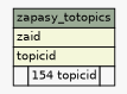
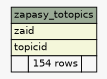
  digraph {
    bgcolor="#f7f7f7"
    fontname=Helvetica
    fontsize=11
    nodesep=0.18
    rankdir=RL
    ranksep=0.46
-   n1 [fontname=Helvetica fontsize=11 label=<     <TABLE BORDER="0" CELLBORDER="1" CELLSPACING="0" BGCOLOR="#ffffff">       <TR><TD COLSPAN="3" BGCOLOR="#9bab96" ALIGN="CENTER">zapasy_totopics</TD></TR>       <TR><TD PORT="zaid" COLSPAN="3" BGCOLOR="#f4f7da" ALIGN="LEFT">zaid</TD></TR>       <TR><TD PORT="topicid" COLSPAN="3" BGCOLOR="#f4f7da" ALIGN="LEFT">topicid</TD></TR>       <TR><TD ALIGN="LEFT" BGCOLOR="#f7f7f7">  </TD><TD ALIGN="RIGHT" BGCOLOR="#f7f7f7">154 topicid</TD><TD ALIGN="RIGHT" BGCOLOR="#f7f7f7">  </TD></TR>     </TABLE>> shape=plaintext]
+   n1 [fontname=Helvetica fontsize=11 label=<     <TABLE BORDER="0" CELLBORDER="1" CELLSPACING="0" BGCOLOR="#ffffff">       <TR><TD COLSPAN="3" BGCOLOR="#9bab96" ALIGN="CENTER">zapasy_totopics</TD></TR>       <TR><TD PORT="zaid" COLSPAN="3" BGCOLOR="#f4f7da" ALIGN="LEFT">zaid</TD></TR>       <TR><TD PORT="topicid" COLSPAN="3" BGCOLOR="#f4f7da" ALIGN="LEFT">topicid</TD></TR>       <TR><TD ALIGN="LEFT" BGCOLOR="#f7f7f7">  </TD><TD ALIGN="RIGHT" BGCOLOR="#f7f7f7">154 rows</TD><TD ALIGN="RIGHT" BGCOLOR="#f7f7f7">  </TD></TR>     </TABLE>> shape=plaintext]
  }
